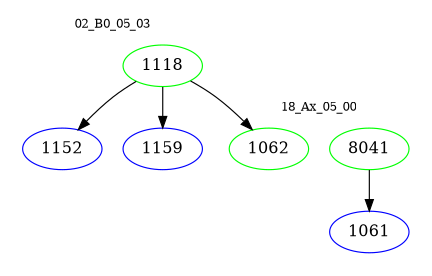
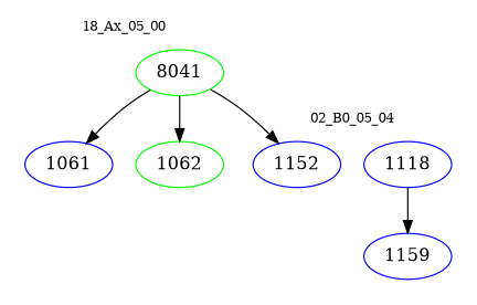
  digraph {
    node [color=green]
    edge [color=black]
    n1 [label=8041]
    n2 [color=blue label=1061]
    n3 [label=1062]
-   n4 [label=1118]
+   n4 [color=blue label=1118]
    n5 [color=blue label=1152]
    n6 [color=blue label=1159]
    subgraph cluster_1 {
      color=white
      fontsize=10
      label="18_Ax_05_00"
      n1
      n2
      n3
    }
    subgraph cluster_2 {
      color=white
      fontsize=10
-     label="02_B0_05_03"
+     label="02_B0_05_04"
      n4
      n5
      n6
    }
    n1 -> n2
-   n4 -> n3
-   n4 -> n5
+   n1 -> n3
+   n1 -> n5
    n4 -> n6
  }
